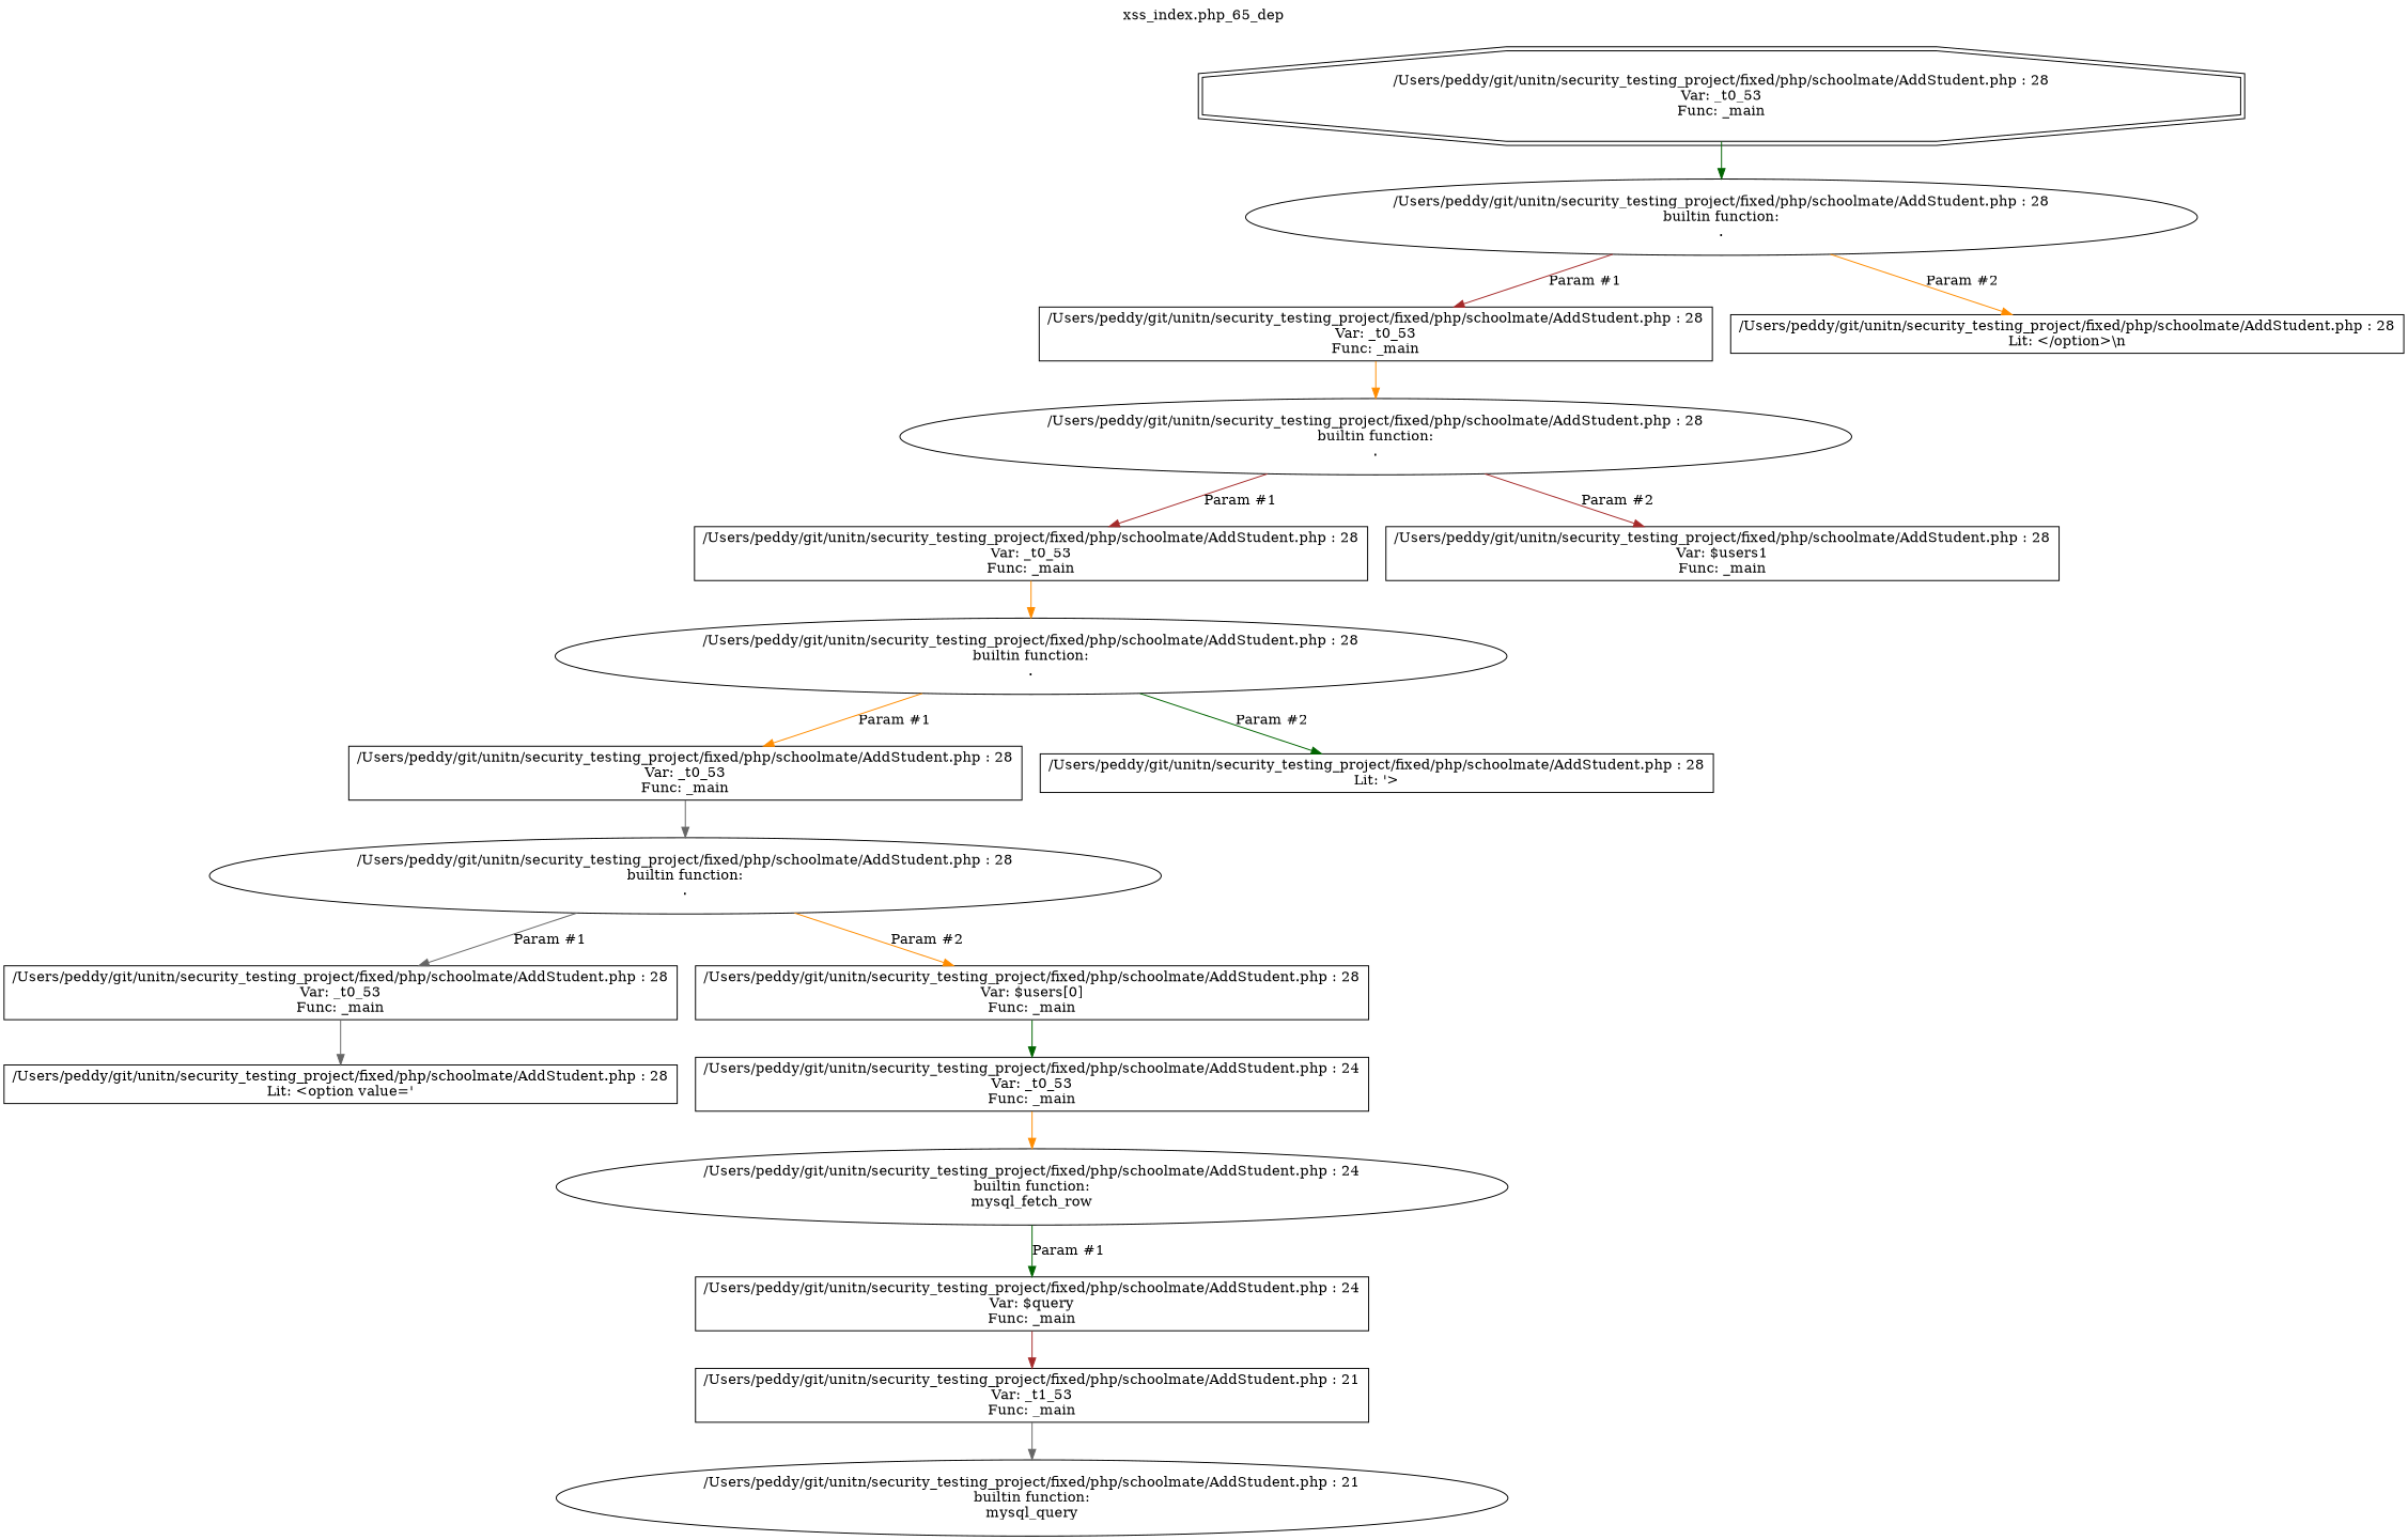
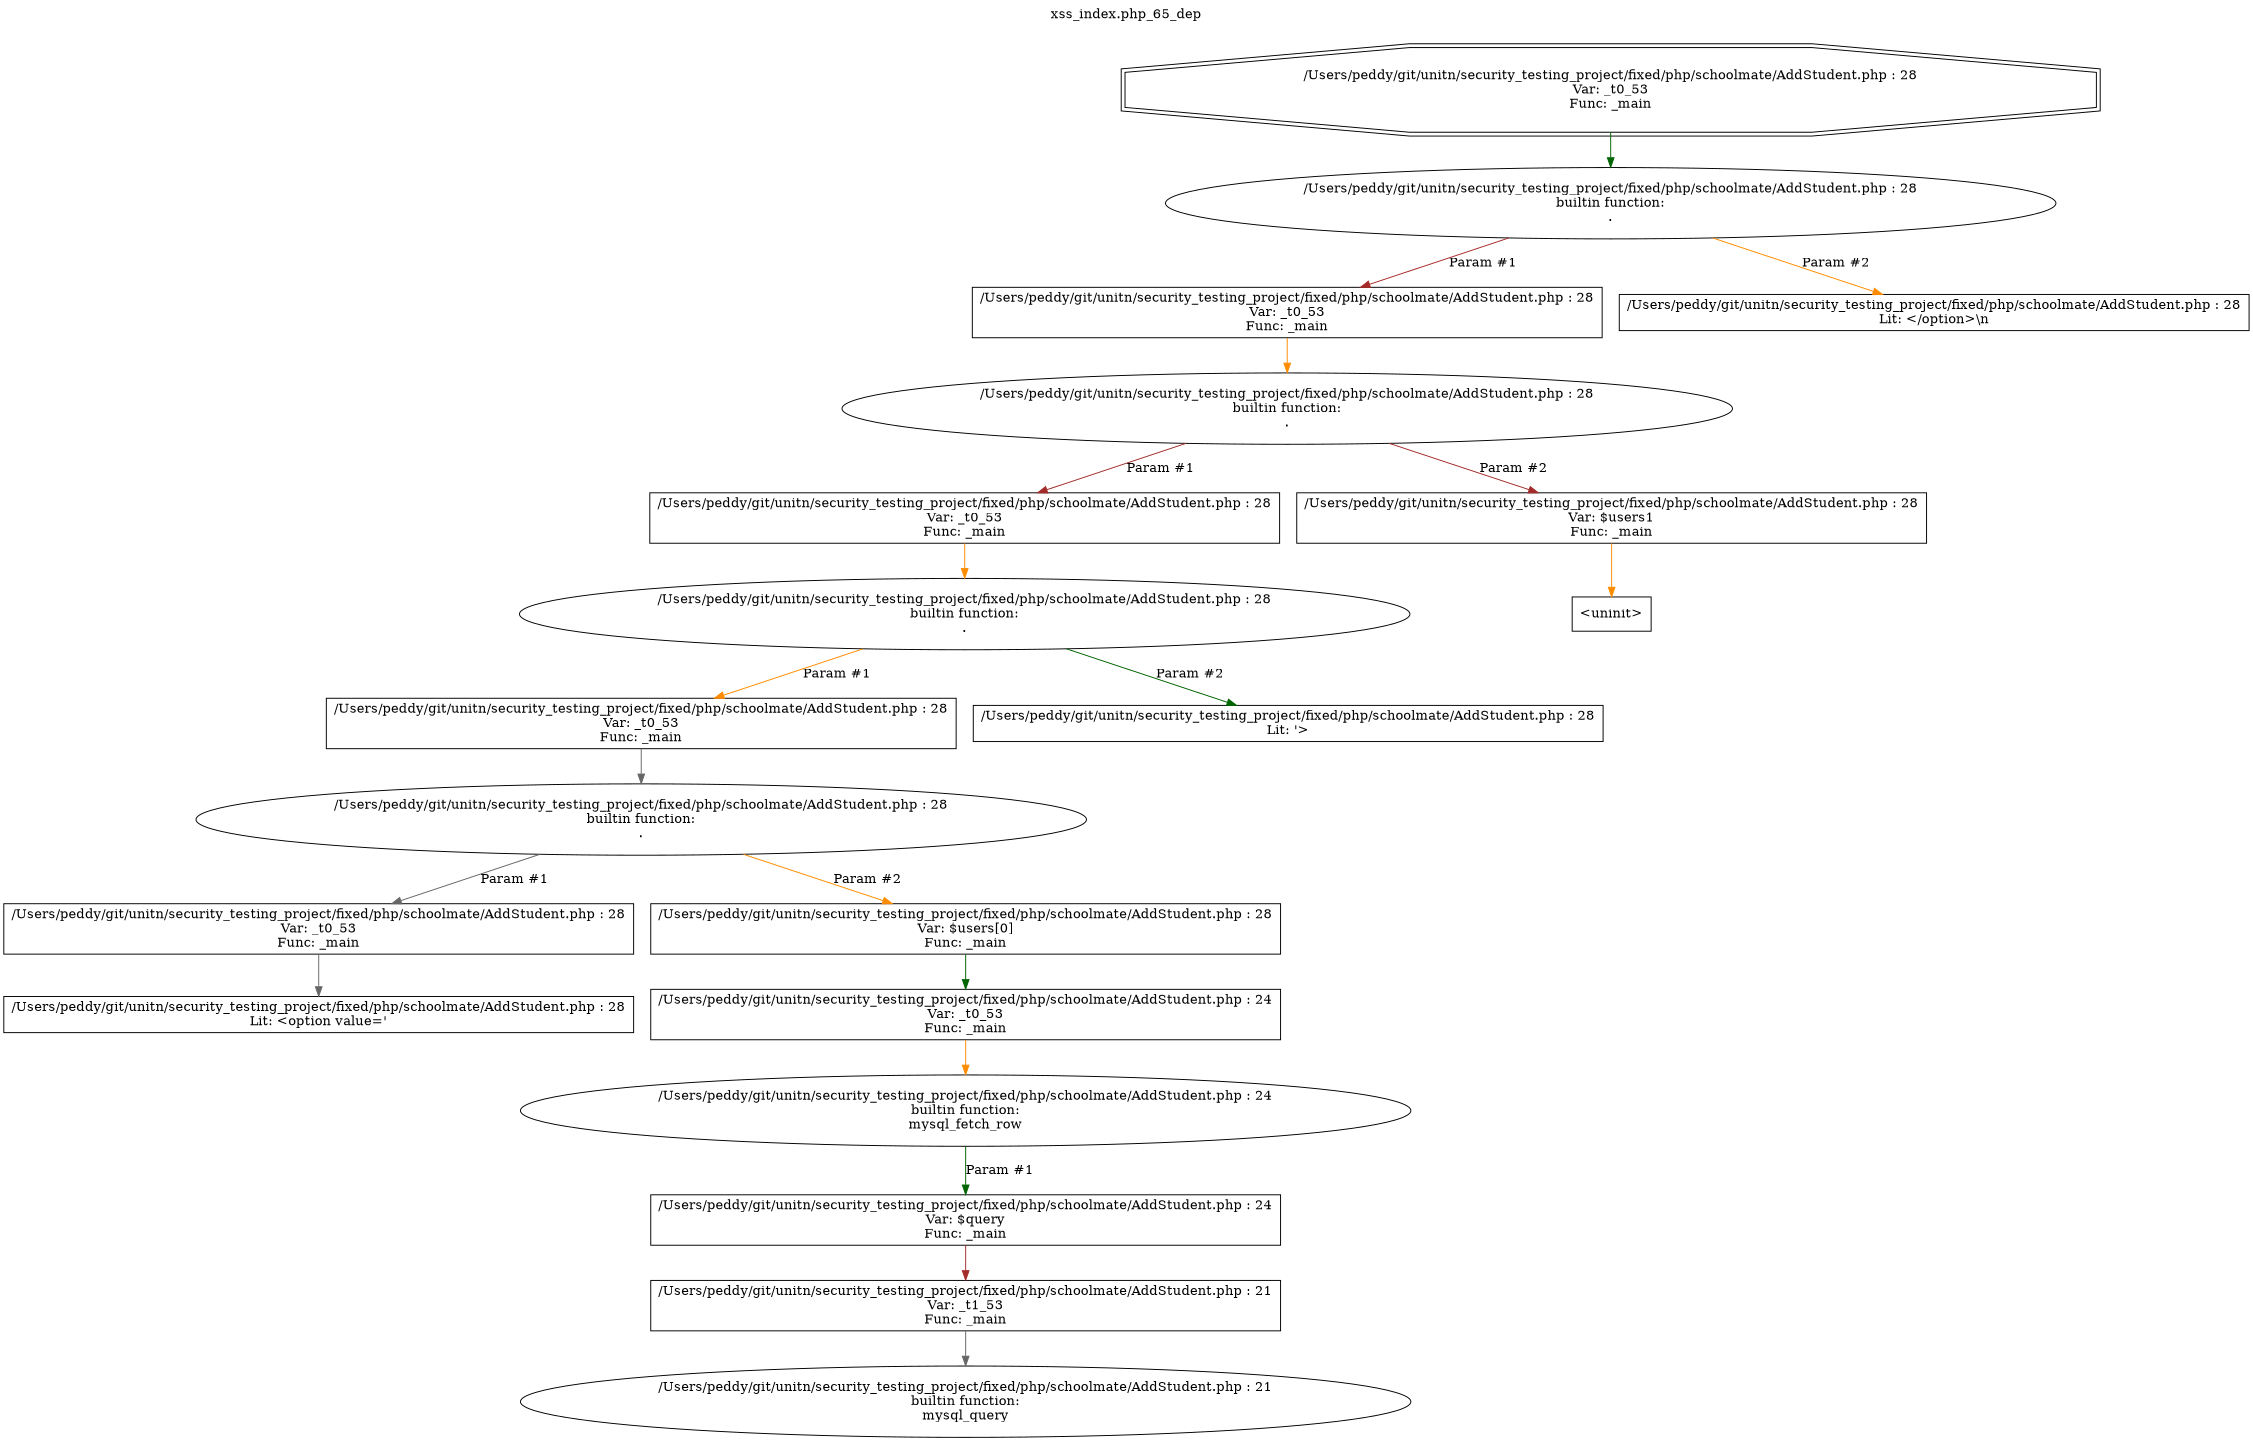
  digraph {
    label="xss_index.php_65_dep"
    labelloc=t
    node [shape=box]
    edge [color=darkorange]
    n1 [label="/Users/peddy/git/unitn/security_testing_project/fixed/php/schoolmate/AddStudent.php : 28\nVar: _t0_53\nFunc: _main\n" shape=doubleoctagon]
    n2 [label="/Users/peddy/git/unitn/security_testing_project/fixed/php/schoolmate/AddStudent.php : 28\nbuiltin function:\n.\n" shape=ellipse]
    n3 [label="/Users/peddy/git/unitn/security_testing_project/fixed/php/schoolmate/AddStudent.php : 28\nVar: _t0_53\nFunc: _main\n"]
    n4 [label="/Users/peddy/git/unitn/security_testing_project/fixed/php/schoolmate/AddStudent.php : 28\nLit: </option>\\n\n"]
    n5 [label="/Users/peddy/git/unitn/security_testing_project/fixed/php/schoolmate/AddStudent.php : 28\nbuiltin function:\n.\n" shape=ellipse]
    n6 [label="/Users/peddy/git/unitn/security_testing_project/fixed/php/schoolmate/AddStudent.php : 28\nVar: _t0_53\nFunc: _main\n"]
    n7 [label="/Users/peddy/git/unitn/security_testing_project/fixed/php/schoolmate/AddStudent.php : 28\nVar: $users1\nFunc: _main\n"]
    n8 [label="/Users/peddy/git/unitn/security_testing_project/fixed/php/schoolmate/AddStudent.php : 28\nbuiltin function:\n.\n" shape=ellipse]
    n9 [label="/Users/peddy/git/unitn/security_testing_project/fixed/php/schoolmate/AddStudent.php : 28\nVar: _t0_53\nFunc: _main\n"]
    n10 [label="/Users/peddy/git/unitn/security_testing_project/fixed/php/schoolmate/AddStudent.php : 28\nLit: '>\n"]
    n11 [label="/Users/peddy/git/unitn/security_testing_project/fixed/php/schoolmate/AddStudent.php : 28\nbuiltin function:\n.\n" shape=ellipse]
    n12 [label="/Users/peddy/git/unitn/security_testing_project/fixed/php/schoolmate/AddStudent.php : 28\nVar: _t0_53\nFunc: _main\n"]
    n13 [label="/Users/peddy/git/unitn/security_testing_project/fixed/php/schoolmate/AddStudent.php : 28\nVar: $users[0]\nFunc: _main\n"]
    n14 [label="/Users/peddy/git/unitn/security_testing_project/fixed/php/schoolmate/AddStudent.php : 28\nLit: <option value='\n"]
    n15 [label="/Users/peddy/git/unitn/security_testing_project/fixed/php/schoolmate/AddStudent.php : 24\nVar: _t0_53\nFunc: _main\n"]
    n16 [label="/Users/peddy/git/unitn/security_testing_project/fixed/php/schoolmate/AddStudent.php : 24\nbuiltin function:\nmysql_fetch_row\n" shape=ellipse]
    n17 [label="/Users/peddy/git/unitn/security_testing_project/fixed/php/schoolmate/AddStudent.php : 24\nVar: $query\nFunc: _main\n"]
    n18 [label="/Users/peddy/git/unitn/security_testing_project/fixed/php/schoolmate/AddStudent.php : 21\nVar: _t1_53\nFunc: _main\n"]
    n19 [label="/Users/peddy/git/unitn/security_testing_project/fixed/php/schoolmate/AddStudent.php : 21\nbuiltin function:\nmysql_query\n" shape=ellipse]
+   n20 [label="<uninit>"]
    n1 -> n2 [color=darkgreen]
    n2 -> n3 [label="Param #1" color=brown]
    n2 -> n4 [label="Param #2"]
    n3 -> n5
    n5 -> n6 [label="Param #1" color=brown]
    n5 -> n7 [label="Param #2" color=brown]
    n6 -> n8
+   n7 -> n20
    n8 -> n9 [label="Param #1"]
    n8 -> n10 [label="Param #2" color=darkgreen]
    n9 -> n11 [color=gray40]
    n11 -> n12 [label="Param #1" color=gray40]
    n11 -> n13 [label="Param #2"]
    n12 -> n14 [color=gray40]
    n13 -> n15 [color=darkgreen]
    n15 -> n16
    n16 -> n17 [label="Param #1" color=darkgreen]
    n17 -> n18 [color=brown]
    n18 -> n19 [color=gray40]
  }
